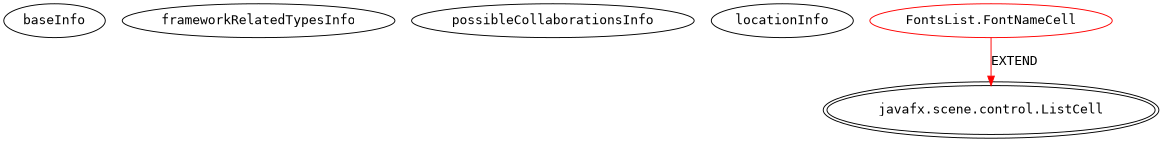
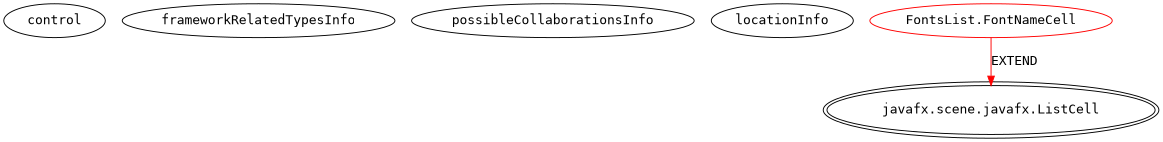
  digraph {
    fontname="DejaVu Sans Mono"
    node [fontname="DejaVu Sans Mono"]
-   baseInfo [category=extension_graph graphId=2466 isAnonymous=false possibleRelation=false]
+   baseInfo [category=extension_graph graphId=2466 isAnonymous=false possibleRelation=false label=control]
    frameworkRelatedTypesInfo [0="javafx.scene.control.ListCell"]
    possibleCollaborationsInfo
    locationInfo [contextSignature=FontNameCell filePath="/dimalev-bitmap-font-generator/bitmap-font-generator-master/src/FontsList.java" graphId=2466 projectName="dimalev-bitmap-font-generator"]
    n5 [color=red isFrameworkType=false label="FontsList.FontNameCell" vertexType=ROOT_CLIENT_CLASS_DECLARATION]
-   n6 [isFrameworkType=true label="javafx.scene.control.ListCell" peripheries=2 vertexType=FRAMEWORK_CLASS_TYPE]
+   n6 [isFrameworkType=true label="javafx.scene.javafx.ListCell" peripheries=2 vertexType=FRAMEWORK_CLASS_TYPE]
    n5 -> n6 [color=red label=EXTEND fontname="DejaVu Sans Mono"]
  }
